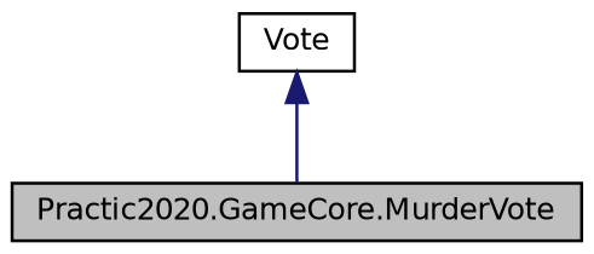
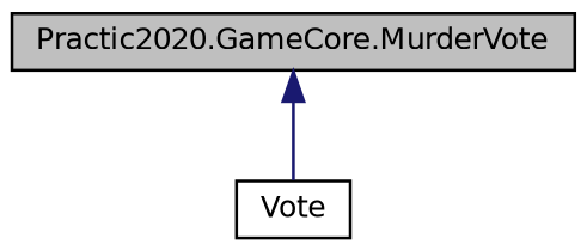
  digraph {
    node [color=black fontname=Helvetica fontsize=10 shape=record style=filled]
    n1 [fillcolor=grey75 fontcolor=black height=0.2 label="Practic2020.GameCore.MurderVote" width=0.4]
    n2 [fillcolor=white height=0.2 label=Vote width=0.4]
-   n2 -> n1 [color=midnightblue dir=back fontname=Helvetica fontsize=10 labelfontname=Helvetica labelfontsize=10 style=solid]
+   n1 -> n2 [color=midnightblue dir=back fontname=Helvetica fontsize=10 labelfontname=Helvetica labelfontsize=10 style=solid]
  }
